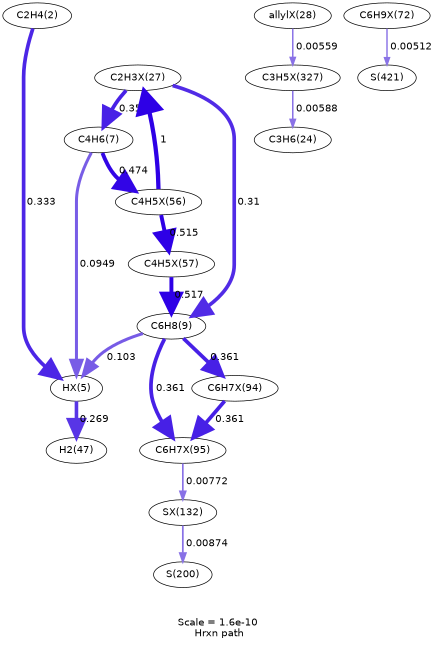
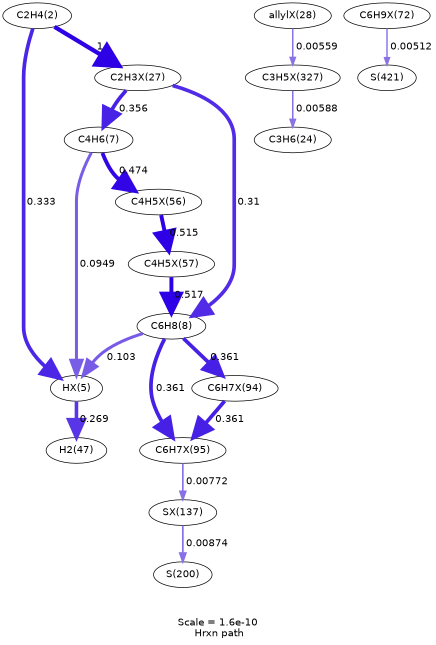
  digraph {
    fontname=Helvetica
    label="Scale = 1.6e-10\l Hrxn path"
    node [fontname=Helvetica]
    edge [arrowsize=2.62 color="0.7, 0.861, 0.9" fontname=Helvetica style="setlinewidth(5.23)"]
    n1 [label="C2H4(2)"]
    n2 [label="HX(5)"]
    n3 [label="C2H3X(27)"]
    n4 [label="H2(47)"]
    n5 [label="C4H6(7)"]
-   n6 [label="C6H8(9)"]
+   n6 [label="C6H8(8)"]
    n7 [label="C4H5X(56)"]
    n8 [label="C6H7X(95)"]
    n9 [label="C6H7X(94)"]
    n10 [label="C4H5X(57)"]
-   n11 [label="SX(132)"]
+   n11 [label="SX(137)"]
    n12 [label="S(200)"]
    n13 [label="allylX(28)"]
    n14 [label="C3H5X(327)"]
    n15 [label="C3H6(24)"]
    n16 [label="C6H9X(72)"]
    n17 [label="S(421)"]
    n1 -> n2 [arrowsize=2.59 color="0.7, 0.833, 0.9" label=" 0.333" style="setlinewidth(5.17)"]
-   n7 -> n3 [arrowsize=3 color="0.7, 1.5, 0.9" label=" 1" style="setlinewidth(6)"]
+   n1 -> n3 [arrowsize=3 color="0.7, 1.5, 0.9" label=" 1" style="setlinewidth(6)"]
    n2 -> n4 [arrowsize=2.5 color="0.7, 0.769, 0.9" label=" 0.269" style="setlinewidth(5.01)"]
    n3 -> n5 [arrowsize=2.61 color="0.7, 0.856, 0.9" label=" 0.356" style="setlinewidth(5.22)"]
    n3 -> n6 [arrowsize=2.56 color="0.7, 0.81, 0.9" label=" 0.31" style="setlinewidth(5.12)"]
    n5 -> n2 [arrowsize=2.11 color="0.7, 0.595, 0.9" label=" 0.0949" style="setlinewidth(4.22)"]
    n5 -> n7 [arrowsize=2.72 color="0.7, 0.974, 0.9" label=" 0.474" style="setlinewidth(5.44)"]
    n6 -> n2 [arrowsize=2.14 color="0.7, 0.603, 0.9" label=" 0.103" style="setlinewidth(4.28)"]
    n6 -> n8 [label=" 0.361"]
    n6 -> n9 [label=" 0.361"]
    n7 -> n10 [arrowsize=2.75 color="0.7, 1.02, 0.9" label=" 0.515" style="setlinewidth(5.5)"]
    n8 -> n11 [arrowsize=1.16 color="0.7, 0.508, 0.9" label=" 0.00772" style="setlinewidth(2.33)"]
    n9 -> n8 [label=" 0.361"]
    n10 -> n6 [arrowsize=2.75 color="0.7, 1.02, 0.9" label=" 0.517" style="setlinewidth(5.5)"]
    n11 -> n12 [arrowsize=1.21 color="0.7, 0.509, 0.9" label=" 0.00874" style="setlinewidth(2.42)"]
    n13 -> n14 [arrowsize=1.04 color="0.7, 0.506, 0.9" label=" 0.00559" style="setlinewidth(2.08)"]
    n14 -> n15 [arrowsize=1.06 color="0.7, 0.506, 0.9" label=" 0.00588" style="setlinewidth(2.12)"]
    n16 -> n17 [arrowsize=1.01 color="0.7, 0.505, 0.9" label=" 0.00512" style="setlinewidth(2.02)"]
  }
